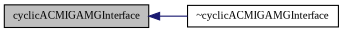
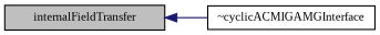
  digraph {
    rankdir=LR
    fontname="Liberation Serif"
    node [color=black fontname="Liberation Serif" fontsize=10 shape=record]
-   n1 [fillcolor=grey75 fontcolor=black height=0.2 label=cyclicACMIGAMGInterface style=filled width=0.4]
+   n1 [fillcolor=grey75 fontcolor=black height=0.2 label=internalFieldTransfer style=filled width=0.4]
    n2 [height=0.2 label="~cyclicACMIGAMGInterface" width=0.4]
    n1 -> n2 [color=midnightblue dir=back fontname="Liberation Serif" fontsize=10 labelfontname=FreeSans labelfontsize=10 style=solid]
  }
